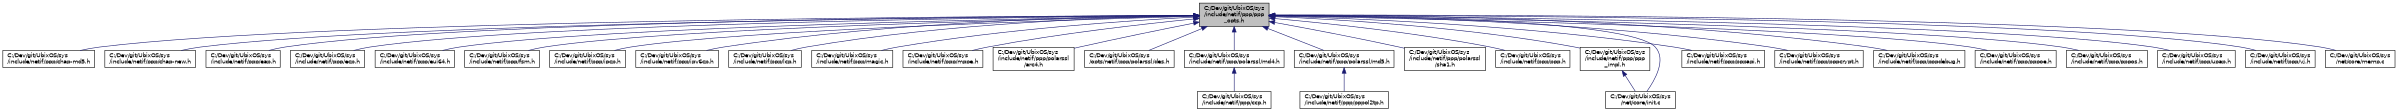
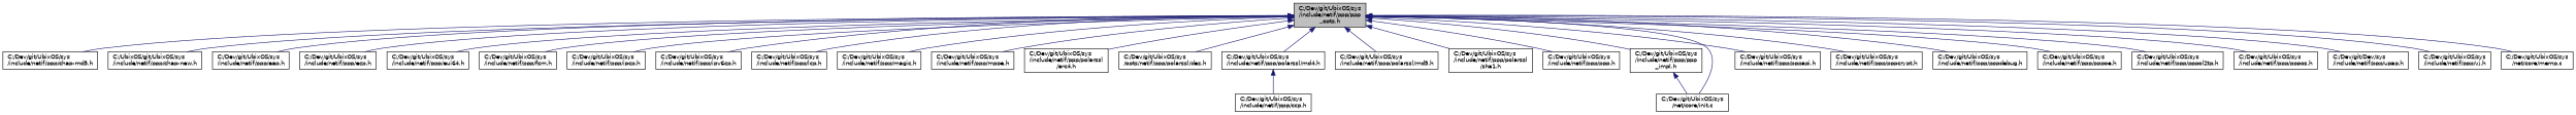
  digraph {
    node [color=black fillcolor=white fontname=Helvetica fontsize=10 shape=record style=filled]
    edge [color=midnightblue dir=back fontname=Helvetica fontsize=10 labelfontname=Helvetica labelfontsize=10 style=solid]
    n1 [fillcolor=grey75 fontcolor=black height=0.2 label="C:/Dev/git/UbixOS/sys\l/include/netif/ppp/ppp\l_opts.h" width=0.4]
    n2 [height=0.2 label="C:/Dev/git/UbixOS/sys\l/include/netif/ppp/chap-md5.h" width=0.4]
-   n3 [height=0.2 label="C:/Dev/git/UbixOS/sys\l/include/netif/ppp/chap-new.h" width=0.4]
+   n3 [height=0.2 label="C:/UbixOS/git/UbixOS/sys\l/include/netif/ppp/chap-new.h" width=0.4]
    n4 [height=0.2 label="C:/Dev/git/UbixOS/sys\l/include/netif/ppp/eap.h" width=0.4]
    n5 [height=0.2 label="C:/Dev/git/UbixOS/sys\l/include/netif/ppp/ecp.h" width=0.4]
    n6 [height=0.2 label="C:/Dev/git/UbixOS/sys\l/include/netif/ppp/eui64.h" width=0.4]
    n7 [height=0.2 label="C:/Dev/git/UbixOS/sys\l/include/netif/ppp/fsm.h" width=0.4]
    n8 [height=0.2 label="C:/Dev/git/UbixOS/sys\l/include/netif/ppp/ipcp.h" width=0.4]
    n9 [height=0.2 label="C:/Dev/git/UbixOS/sys\l/include/netif/ppp/ipv6cp.h" width=0.4]
    n10 [height=0.2 label="C:/Dev/git/UbixOS/sys\l/include/netif/ppp/lcp.h" width=0.4]
    n11 [height=0.2 label="C:/Dev/git/UbixOS/sys\l/include/netif/ppp/magic.h" width=0.4]
    n12 [height=0.2 label="C:/Dev/git/UbixOS/sys\l/include/netif/ppp/mppe.h" width=0.4]
    n13 [height=0.2 label="C:/Dev/git/UbixOS/sys\l/include/netif/ppp/polarssl\l/arc4.h" width=0.4]
    n14 [height=0.2 label="C:/Dev/git/UbixOS/sys\l/opts/netif/ppp/polarssl/des.h" width=0.4]
    n15 [height=0.2 label="C:/Dev/git/UbixOS/sys\l/include/netif/ppp/polarssl/md4.h" width=0.4]
    n16 [height=0.2 label="C:/Dev/git/UbixOS/sys\l/include/netif/ppp/polarssl/md5.h" width=0.4]
    n17 [height=0.2 label="C:/Dev/git/UbixOS/sys\l/include/netif/ppp/polarssl\l/sha1.h" width=0.4]
    n18 [height=0.2 label="C:/Dev/git/UbixOS/sys\l/include/netif/ppp/ppp.h" width=0.4]
    n19 [height=0.2 label="C:/Dev/git/UbixOS/sys\l/include/netif/ppp/ppp\l_impl.h" width=0.4]
    n20 [height=0.2 label="C:/Dev/git/UbixOS/sys\l/net/core/init.c" width=0.4]
    n21 [height=0.2 label="C:/Dev/git/UbixOS/sys\l/include/netif/ppp/pppapi.h" width=0.4]
    n22 [height=0.2 label="C:/Dev/git/UbixOS/sys\l/include/netif/ppp/pppcrypt.h" width=0.4]
    n23 [height=0.2 label="C:/Dev/git/UbixOS/sys\l/include/netif/ppp/pppdebug.h" width=0.4]
    n24 [height=0.2 label="C:/Dev/git/UbixOS/sys\l/include/netif/ppp/pppoe.h" width=0.4]
    n25 [height=0.2 label="C:/Dev/git/UbixOS/sys\l/include/netif/ppp/pppol2tp.h" width=0.4]
    n26 [height=0.2 label="C:/Dev/git/UbixOS/sys\l/include/netif/ppp/pppos.h" width=0.4]
-   n27 [height=0.2 label="C:/Dev/git/UbixOS/sys\l/include/netif/ppp/upap.h" width=0.4]
+   n27 [height=0.2 label="C:/Dev/git/Dev/sys\l/include/netif/ppp/upap.h" width=0.4]
    n28 [height=0.2 label="C:/Dev/git/UbixOS/sys\l/include/netif/ppp/vj.h" width=0.4]
    n29 [height=0.2 label="C:/Dev/git/UbixOS/sys\l/net/core/memp.c" width=0.4]
    n30 [height=0.2 label="C:/Dev/git/UbixOS/sys\l/include/netif/ppp/ccp.h" width=0.4]
    n1 -> n2
    n1 -> n3
    n1 -> n4
    n1 -> n5
    n1 -> n6
    n1 -> n7
    n1 -> n8
    n1 -> n9
    n1 -> n10
    n1 -> n11
    n1 -> n12
    n1 -> n13
    n1 -> n14
    n1 -> n15
    n1 -> n16
    n1 -> n17
    n1 -> n18
    n1 -> n19
    n1 -> n20
    n1 -> n21
    n1 -> n22
    n1 -> n23
    n1 -> n24
-   n16 -> n25
+   n1 -> n25
    n1 -> n26
    n1 -> n27
    n1 -> n28
    n1 -> n29
    n15 -> n30
    n19 -> n20
  }
